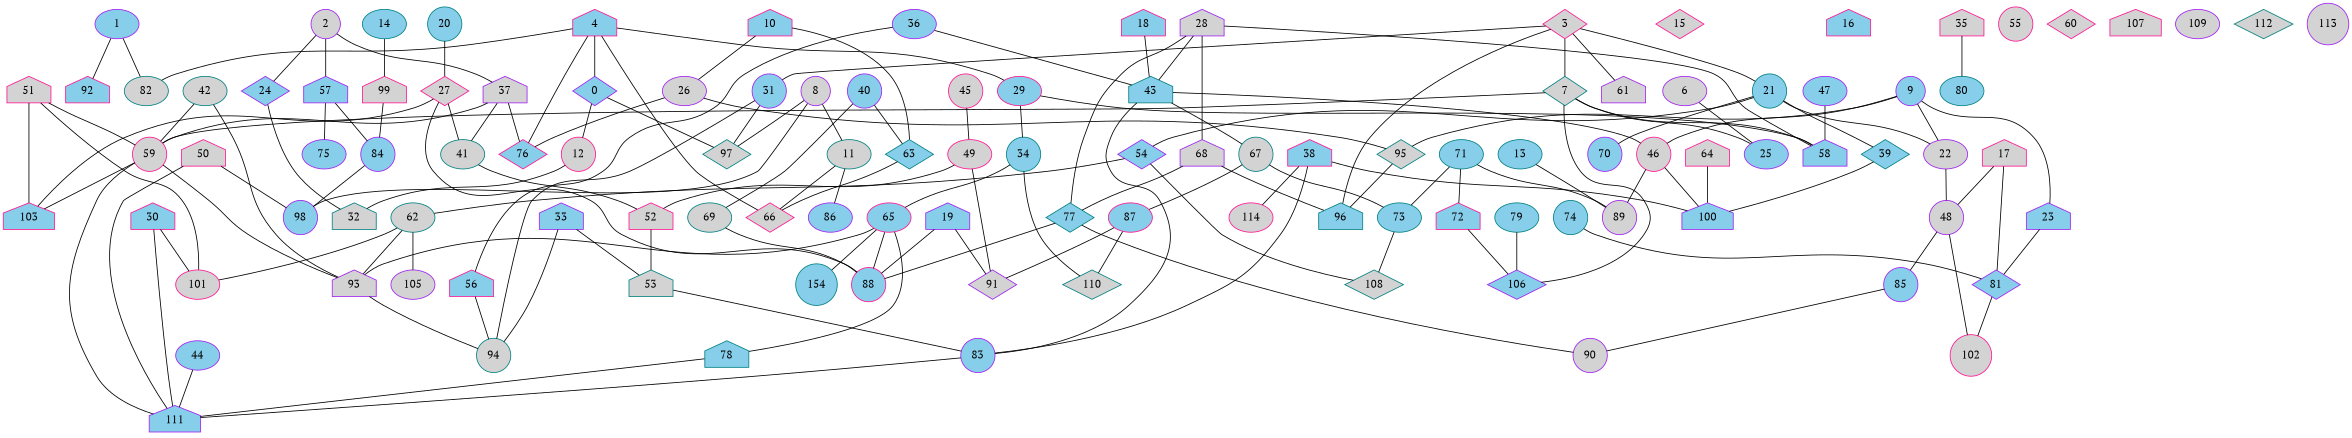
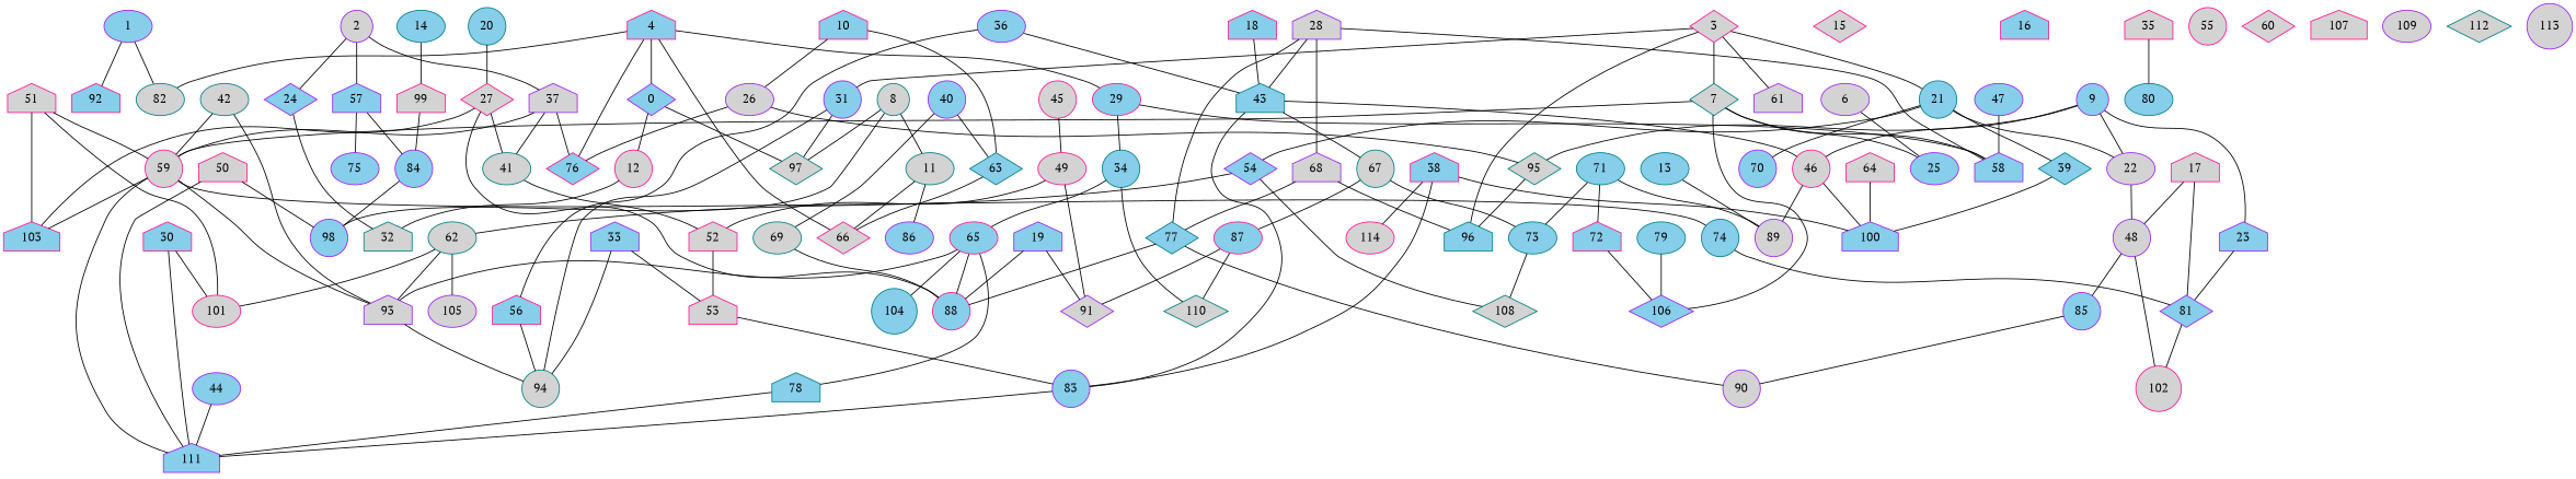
  graph {
    fontname="PT Serif"
    node [color=purple fillcolor=skyblue fontname="PT Serif" shape=house style=filled]
    edge [fontname="PT Serif"]
    1 [shape=ellipse]
    82 [color=teal fillcolor=lightgrey shape=ellipse]
    92 [color=deeppink]
    2 [fillcolor=lightgrey shape=circle]
    24 [shape=diamond]
    37 [fillcolor=lightgrey]
    57
    32 [color=teal fillcolor=lightgrey]
    76 [color=deeppink shape=diamond]
    59 [color=deeppink fillcolor=lightgrey shape=circle]
    41 [color=teal fillcolor=lightgrey shape=ellipse]
    84 [shape=circle]
    75 [shape=ellipse]
    3 [color=deeppink fillcolor=lightgrey shape=diamond]
    7 [color=teal fillcolor=lightgrey shape=diamond]
    21 [color=teal shape=circle]
    31 [shape=circle]
    61 [fillcolor=lightgrey]
    96 [color=teal]
    25 [shape=ellipse]
    58
    106 [shape=diamond]
    22 [fillcolor=lightgrey shape=ellipse]
    39 [color=teal shape=diamond]
    54 [shape=diamond]
    70 [shape=circle]
    97 [color=teal fillcolor=lightgrey shape=diamond]
    94 [color=teal fillcolor=lightgrey shape=circle]
    4 [color=deeppink]
    n30 [label=0 shape=diamond]
    29 [color=deeppink shape=ellipse]
    66 [color=deeppink fillcolor=lightgrey shape=diamond]
    12 [color=deeppink fillcolor=lightgrey shape=circle]
    34 [color=teal shape=circle]
    6 [fillcolor=lightgrey shape=ellipse]
    103 [color=deeppink]
    111
    93 [fillcolor=lightgrey]
    74 [color=teal shape=circle]
-   8 [fillcolor=lightgrey shape=circle]
+   8 [color=teal fillcolor=lightgrey shape=circle]
    11 [color=teal fillcolor=lightgrey shape=ellipse]
    98 [shape=circle]
    86 [shape=ellipse]
    9 [shape=circle]
    23
    46 [color=deeppink fillcolor=lightgrey shape=circle]
    95 [color=teal fillcolor=lightgrey shape=diamond]
    48 [fillcolor=lightgrey shape=circle]
    81 [shape=diamond]
    89 [fillcolor=lightgrey shape=circle]
    100
    10 [color=deeppink]
    26 [fillcolor=lightgrey shape=ellipse]
    63 [color=teal shape=diamond]
    13 [color=teal shape=ellipse]
    14 [color=teal shape=ellipse]
    99 [color=deeppink fillcolor=lightgrey]
    15 [color=deeppink fillcolor=lightgrey shape=diamond]
    16 [color=deeppink]
    17 [color=deeppink fillcolor=lightgrey]
    52 [color=deeppink fillcolor=lightgrey]
    85 [shape=circle]
    102 [color=deeppink fillcolor=lightgrey shape=circle]
    18 [color=deeppink]
    43 [color=teal]
    83 [shape=circle]
    67 [color=teal fillcolor=lightgrey shape=circle]
    88 [color=deeppink shape=circle]
    19
    91 [fillcolor=lightgrey shape=diamond]
    20 [color=teal shape=circle]
    27 [color=deeppink fillcolor=lightgrey shape=diamond]
    62 [color=teal fillcolor=lightgrey shape=ellipse]
    108 [color=teal fillcolor=lightgrey shape=diamond]
    28 [fillcolor=lightgrey]
    68 [fillcolor=lightgrey]
    77 [color=teal shape=diamond]
    90 [fillcolor=lightgrey shape=circle]
    65 [color=deeppink shape=ellipse]
    110 [color=teal fillcolor=lightgrey shape=diamond]
    30 [color=deeppink]
    101 [color=deeppink fillcolor=lightgrey shape=ellipse]
    33
-   53 [color=teal fillcolor=lightgrey]
+   53 [color=deeppink fillcolor=lightgrey]
    78 [color=teal]
-   104 [color=teal shape=circle label=154]
+   104 [color=teal shape=circle]
    35 [color=deeppink fillcolor=lightgrey]
    80 [color=teal shape=ellipse]
    36 [shape=ellipse]
    56 [color=deeppink]
    38 [color=deeppink]
    114 [color=deeppink fillcolor=lightgrey shape=ellipse]
    40 [shape=circle]
    69 [color=teal fillcolor=lightgrey shape=ellipse]
    42 [color=teal fillcolor=lightgrey shape=ellipse]
    73 [color=teal shape=ellipse]
    87 [color=deeppink shape=ellipse]
    44 [shape=ellipse]
    45 [color=deeppink fillcolor=lightgrey shape=circle]
    49 [color=deeppink fillcolor=lightgrey shape=ellipse]
    47 [shape=ellipse]
    50 [color=deeppink fillcolor=lightgrey]
    51 [color=deeppink fillcolor=lightgrey]
    105 [fillcolor=lightgrey shape=ellipse]
    55 [color=deeppink fillcolor=lightgrey shape=circle]
    60 [color=deeppink fillcolor=lightgrey shape=diamond]
    64 [color=deeppink fillcolor=lightgrey]
    71 [color=teal shape=ellipse]
    72 [color=deeppink]
    79 [color=teal shape=ellipse]
    107 [color=deeppink fillcolor=lightgrey]
    109 [fillcolor=lightgrey shape=ellipse]
    112 [color=teal fillcolor=lightgrey shape=diamond]
    113 [fillcolor=lightgrey shape=circle]
    1 -- 82
    1 -- 92
    2 -- 24
    2 -- 37
    2 -- 57
    24 -- 32
    37 -- 76
    37 -- 59
    37 -- 41
    57 -- 84
    57 -- 75
    59 -- 103
    59 -- 111
    59 -- 93
+   59 -- 74
    41 -- 52
    84 -- 98
    3 -- 7
    3 -- 21
    3 -- 31
    3 -- 61
    3 -- 96
    7 -- 59
    7 -- 25
    7 -- 58
    7 -- 106
    21 -- 22
    21 -- 39
    21 -- 54
    21 -- 70
    31 -- 97
    31 -- 94
    22 -- 48
    39 -- 100
    54 -- 62
    54 -- 108
    4 -- 82
    4 -- 76
    4 -- n30
    4 -- 29
    4 -- 66
    n30 -- 97
    n30 -- 12
    29 -- 58
    29 -- 34
    12 -- 32
    34 -- 65
    34 -- 110
    6 -- 25
    93 -- 94
    74 -- 81
    8 -- 97
    8 -- 11
    8 -- 98
    11 -- 66
    11 -- 86
    9 -- 22
    9 -- 23
    9 -- 46
    9 -- 95
    23 -- 81
    46 -- 89
    46 -- 100
    95 -- 96
    48 -- 85
    48 -- 102
    81 -- 102
    10 -- 26
    10 -- 63
    26 -- 76
    26 -- 95
    63 -- 66
    13 -- 89
    14 -- 99
    99 -- 84
    17 -- 48
    17 -- 81
    52 -- 53
    85 -- 90
    18 -- 43
    43 -- 46
    43 -- 83
    43 -- 67
    83 -- 111
    67 -- 73
    67 -- 87
    19 -- 88
    19 -- 91
    20 -- 27
    27 -- 41
    27 -- 103
    27 -- 88
    62 -- 93
    62 -- 101
    62 -- 105
    28 -- 58
    28 -- 43
    28 -- 68
    28 -- 77
    68 -- 96
    68 -- 77
    77 -- 88
    77 -- 90
    65 -- 93
    65 -- 88
    65 -- 78
    65 -- 104
    30 -- 111
    30 -- 101
    33 -- 94
    33 -- 53
    53 -- 83
    78 -- 111
    35 -- 80
    36 -- 43
    36 -- 56
    56 -- 94
    38 -- 100
    38 -- 83
    38 -- 114
    40 -- 63
    40 -- 69
    69 -- 88
    42 -- 59
    42 -- 93
    73 -- 108
    87 -- 91
    87 -- 110
    44 -- 111
    45 -- 49
    49 -- 52
    49 -- 91
    47 -- 58
    50 -- 111
    50 -- 98
    51 -- 59
    51 -- 103
    51 -- 101
    64 -- 100
    71 -- 89
    71 -- 73
    71 -- 72
    72 -- 106
    79 -- 106
  }
